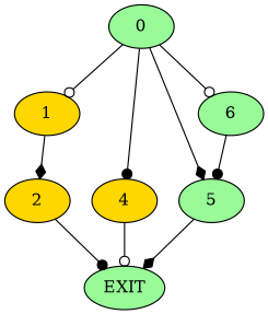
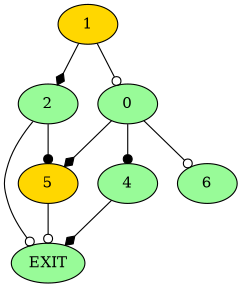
  digraph {
    node [fillcolor=palegreen style=filled]
    edge [arrowhead=odot]
    1 [fillcolor=gold]
-   2 [fillcolor=gold]
+   2
    n3 [label=0]
    n4 [label=EXIT]
-   4 [fillcolor=gold]
-   5
+   4
+   5 [fillcolor=gold]
    6
    1 -> 2 [arrowhead=diamond]
-   n3 -> 1
-   2 -> n4 [arrowhead=dot]
+   1 -> n3
+   2 -> n4
    n3 -> 4 [arrowhead=dot]
    n3 -> 5 [arrowhead=diamond]
    n3 -> 6
-   4 -> n4
-   5 -> n4 [arrowhead=diamond]
-   6 -> 5 [arrowhead=dot]
+   4 -> n4 [arrowhead=diamond]
+   5 -> n4
+   2 -> 5 [arrowhead=dot]
  }
